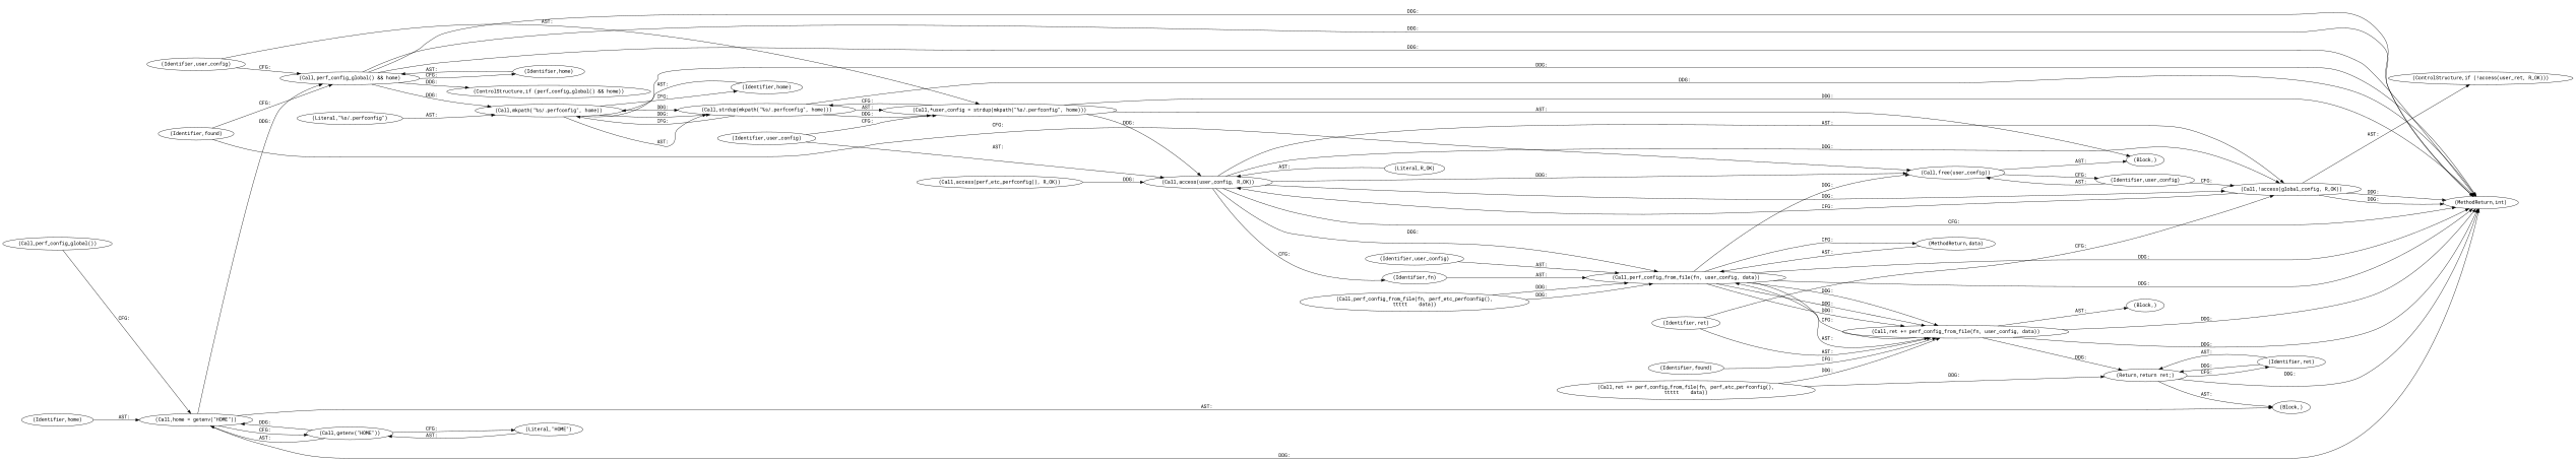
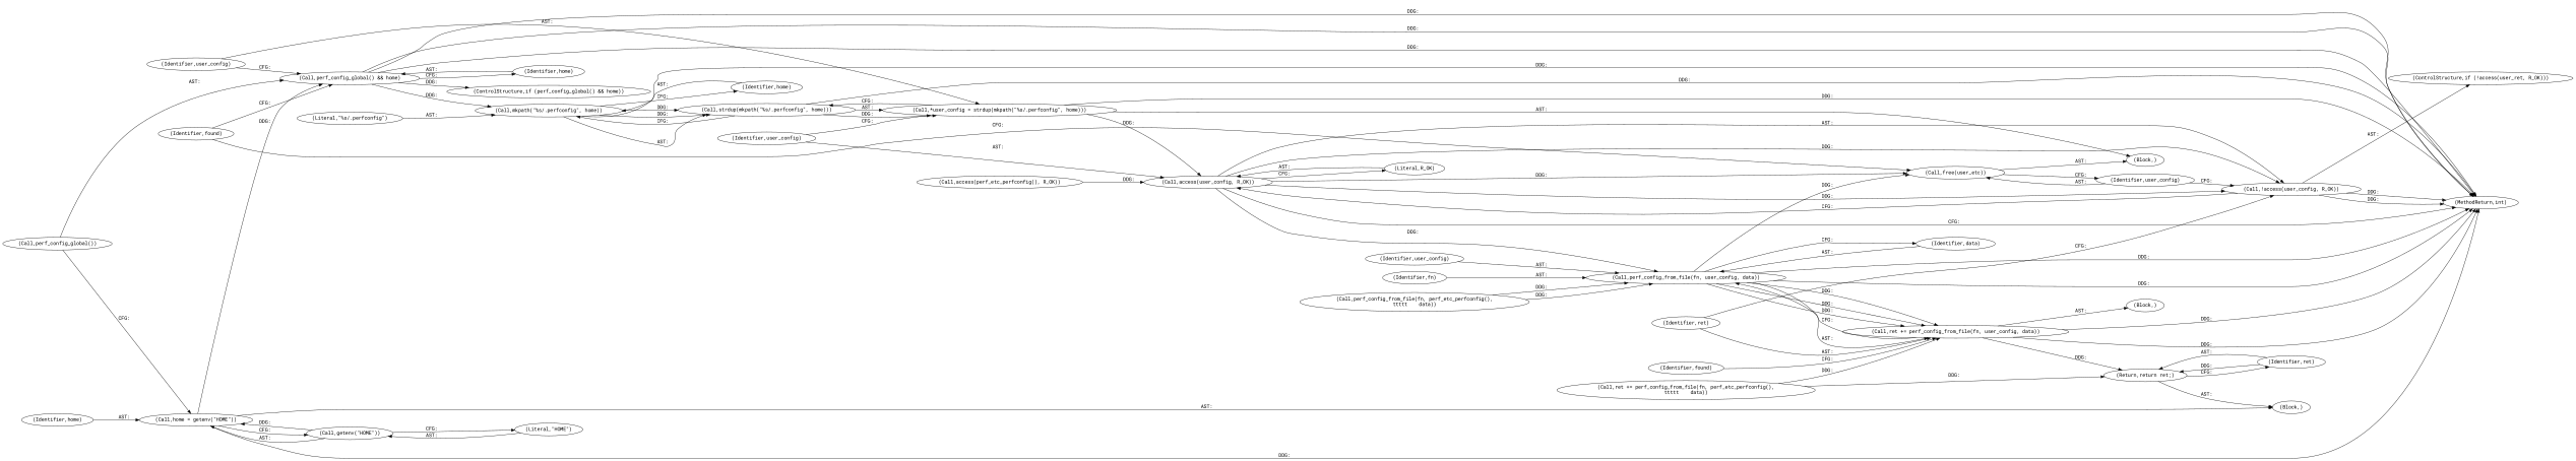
  digraph {
    fontname="Roboto Mono"
    rankdir=LR
    node [fontname="Roboto Mono"]
    edge [fontname="Roboto Mono"]
    n1 [label="(Call,home = getenv(\"HOME\"))"]
    n2 [label="(Call,getenv(\"HOME\"))"]
    n3 [label="(Call,perf_config_global() && home)"]
    n4 [label="(MethodReturn,int)"]
    n5 [label="(Block,)"]
    n6 [label="(Literal,\"HOME\")"]
    n7 [label="(Call,mkpath(\"%s/.perfconfig\", home))"]
    n8 [label="(ControlStructure,if (perf_config_global() && home))"]
    n9 [label="(Identifier,home)"]
    n10 [label="(Call,strdup(mkpath(\"%s/.perfconfig\", home)))"]
    n11 [label="(Identifier,home)"]
    n12 [label="(Call,perf_config_global())"]
    n13 [label="(Call,*user_config = strdup(mkpath(\"%s/.perfconfig\", home)))"]
    n14 [label="(Call,access(user_config, R_OK))"]
    n15 [label="(Block,)"]
-   n16 [label="(Call,!access(global_config, R_OK))"]
+   n16 [label="(Call,!access(user_config, R_OK))"]
    n17 [label="(Call,perf_config_from_file(fn, user_config, data))"]
-   n18 [label="(Call,free(user_config))"]
+   n18 [label="(Call,free(user_etc))"]
    n19 [label="(Literal,R_OK)"]
    n20 [label="(ControlStructure,if (!access(user_ret, R_OK)))"]
    n21 [label="(Call,ret += perf_config_from_file(fn, user_config, data))"]
-   n22 [label="(MethodReturn,data)"]
+   n22 [label="(Identifier,data)"]
    n23 [label="(Identifier,user_config)"]
    n24 [label="(Return,return ret;)"]
    n25 [label="(Block,)"]
    n26 [label="(Identifier,ret)"]
    n27 [label="(Literal,\"%s/.perfconfig\")"]
    n28 [label="(Identifier,home)"]
    n29 [label="(Identifier,found)"]
    n30 [label="(Identifier,user_config)"]
    n31 [label="(Call,perf_config_from_file(fn, perf_etc_perfconfig(),\n\t\t\t\t\t    data))"]
    n32 [label="(Identifier,ret)"]
    n33 [label="(Call,ret += perf_config_from_file(fn, perf_etc_perfconfig(),\n\t\t\t\t\t    data))"]
    n34 [label="(Identifier,user_config)"]
    n35 [label="(Identifier,fn)"]
    n36 [label="(Identifier,found)"]
    n37 [label="(Call,access(perf_etc_perfconfig(), R_OK))"]
    n38 [label="(Identifier,user_config)"]
    n1 -> n2 [label="CFG: "]
    n1 -> n3 [label="DDG: "]
    n1 -> n4 [label="DDG: "]
    n1 -> n5 [label="AST: "]
    n2 -> n1 [label="AST: "]
    n2 -> n1 [label="DDG: "]
    n2 -> n6 [label="CFG: "]
    n3 -> n4 [label="DDG: "]
    n3 -> n4 [label="DDG: "]
    n3 -> n4 [label="DDG: "]
    n3 -> n7 [label="DDG: "]
    n3 -> n8 [label="DDG: "]
    n3 -> n9 [label="CFG: "]
    n6 -> n2 [label="AST: "]
    n7 -> n4 [label="DDG: "]
    n7 -> n10 [label="AST: "]
    n7 -> n10 [label="DDG: "]
    n7 -> n10 [label="DDG: "]
    n7 -> n11 [label="CFG: "]
    n9 -> n3 [label="AST: "]
    n10 -> n4 [label="DDG: "]
    n10 -> n7 [label="CFG: "]
    n10 -> n13 [label="AST: "]
    n10 -> n13 [label="DDG: "]
    n11 -> n7 [label="AST: "]
    n12 -> n1 [label="CFG: "]
+   n12 -> n3 [label="AST: "]
    n13 -> n4 [label="DDG: "]
    n13 -> n10 [label="CFG: "]
    n13 -> n14 [label="DDG: "]
    n13 -> n15 [label="AST: "]
    n14 -> n4 [label="CFG: "]
    n14 -> n16 [label="AST: "]
    n14 -> n16 [label="DDG: "]
    n14 -> n16 [label="DDG: "]
    n14 -> n17 [label="DDG: "]
    n14 -> n18 [label="DDG: "]
-   n14 -> n35 [label="CFG: "]
+   n14 -> n19 [label="CFG: "]
    n16 -> n4 [label="DDG: "]
    n16 -> n4 [label="DDG: "]
    n16 -> n14 [label="CFG: "]
    n16 -> n20 [label="AST: "]
    n17 -> n4 [label="DDG: "]
    n17 -> n4 [label="DDG: "]
    n17 -> n18 [label="DDG: "]
    n17 -> n21 [label="AST: "]
    n17 -> n21 [label="DDG: "]
    n17 -> n21 [label="DDG: "]
    n17 -> n21 [label="DDG: "]
    n17 -> n22 [label="CFG: "]
    n18 -> n15 [label="AST: "]
    n18 -> n23 [label="CFG: "]
    n19 -> n14 [label="AST: "]
    n21 -> n4 [label="DDG: "]
    n21 -> n4 [label="DDG: "]
    n21 -> n17 [label="CFG: "]
    n21 -> n24 [label="DDG: "]
    n21 -> n25 [label="AST: "]
    n22 -> n17 [label="AST: "]
    n23 -> n16 [label="CFG: "]
    n23 -> n18 [label="AST: "]
-   n24 -> n4 [label="DDG: "]
    n24 -> n5 [label="AST: "]
    n24 -> n26 [label="CFG: "]
    n26 -> n24 [label="AST: "]
    n26 -> n24 [label="DDG: "]
    n27 -> n7 [label="AST: "]
    n28 -> n1 [label="AST: "]
    n29 -> n3 [label="CFG: "]
    n29 -> n18 [label="CFG: "]
    n30 -> n17 [label="AST: "]
    n31 -> n17 [label="DDG: "]
    n31 -> n17 [label="DDG: "]
    n32 -> n16 [label="CFG: "]
    n32 -> n21 [label="AST: "]
    n33 -> n21 [label="DDG: "]
    n33 -> n24 [label="DDG: "]
    n34 -> n13 [label="CFG: "]
    n34 -> n14 [label="AST: "]
    n35 -> n17 [label="AST: "]
    n36 -> n21 [label="CFG: "]
    n37 -> n14 [label="DDG: "]
    n38 -> n3 [label="CFG: "]
    n38 -> n13 [label="AST: "]
  }
